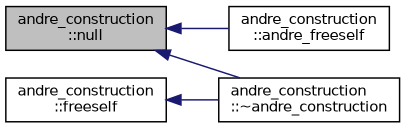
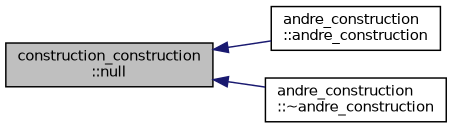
  digraph {
    rankdir=LR
    node [color=black fillcolor=white fontname=Helvetica fontsize=10 shape=record style=filled]
    edge [color=midnightblue dir=back fontname=Helvetica fontsize=10 labelfontname=Helvetica labelfontsize=10 style=solid]
-   n1 [fillcolor=grey75 fontcolor=black height=0.2 label="andre_construction\l::null" width=0.4]
-   n2 [height=0.2 label="andre_construction\l::andre_freeself" width=0.4]
+   n1 [fillcolor=grey75 fontcolor=black height=0.2 label="construction_construction\l::null" width=0.4]
+   n2 [height=0.2 label="andre_construction\l::andre_construction" width=0.4]
    n3 [height=0.2 label="andre_construction\l::~andre_construction" width=0.4]
-   n4 [height=0.2 label="andre_construction\l::freeself" width=0.4]
    n1 -> n2
    n1 -> n3
-   n4 -> n3
  }
